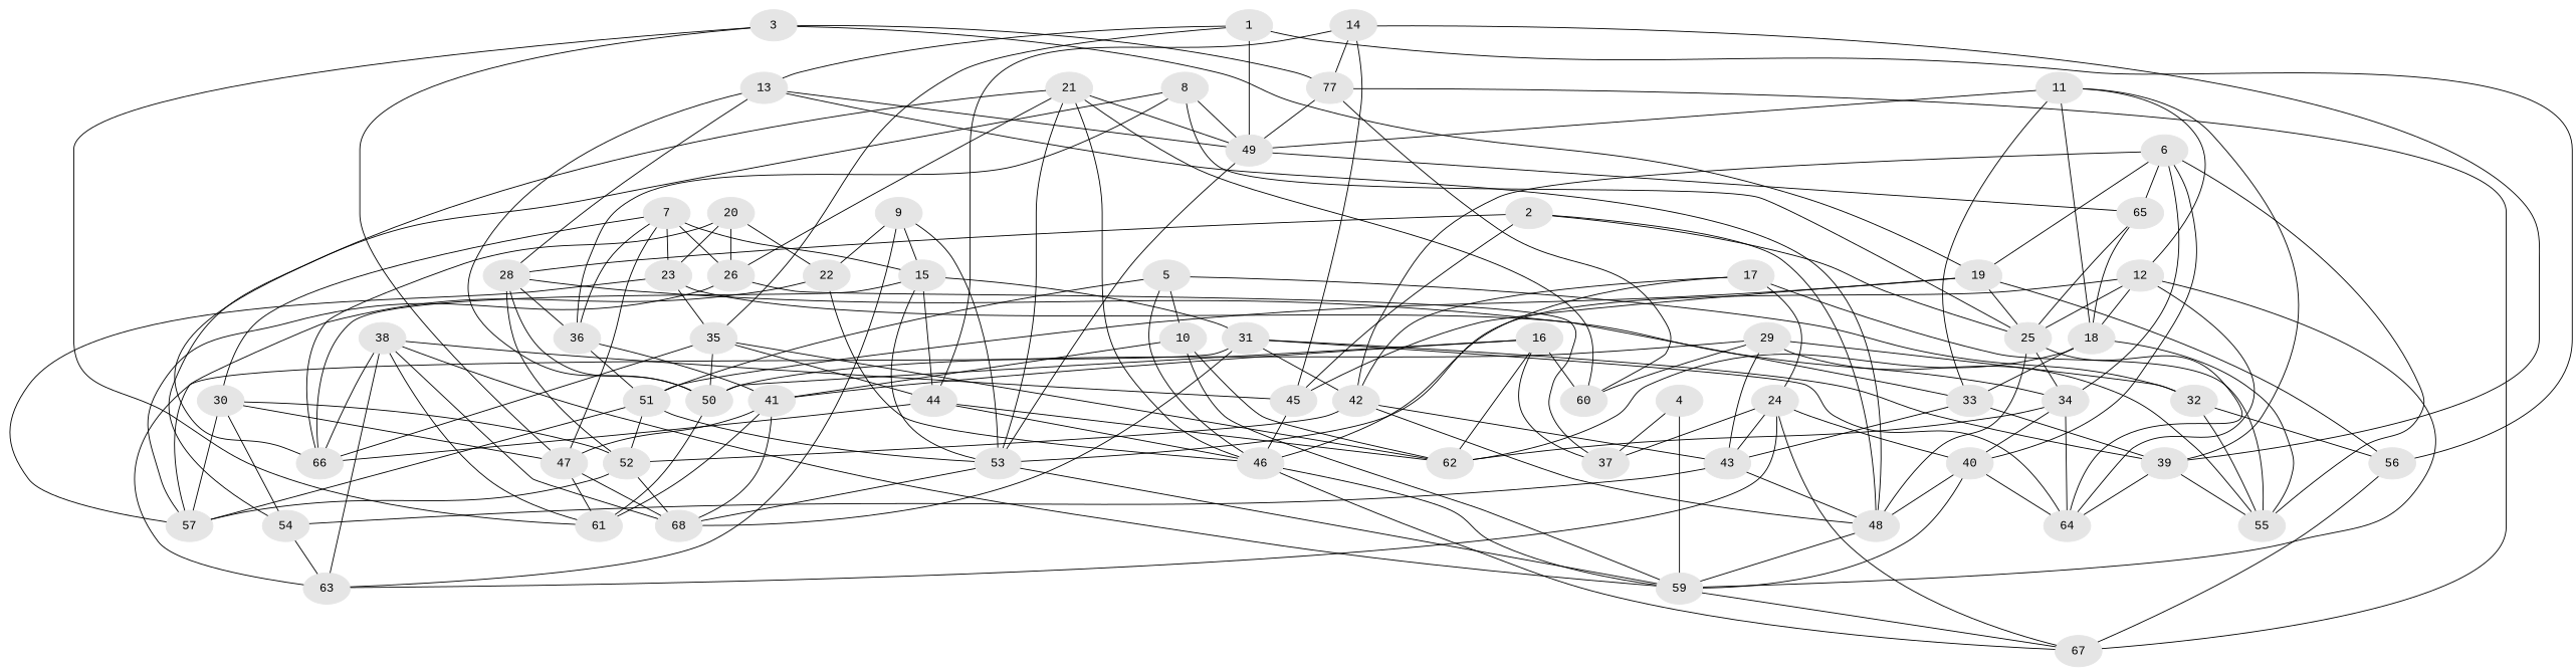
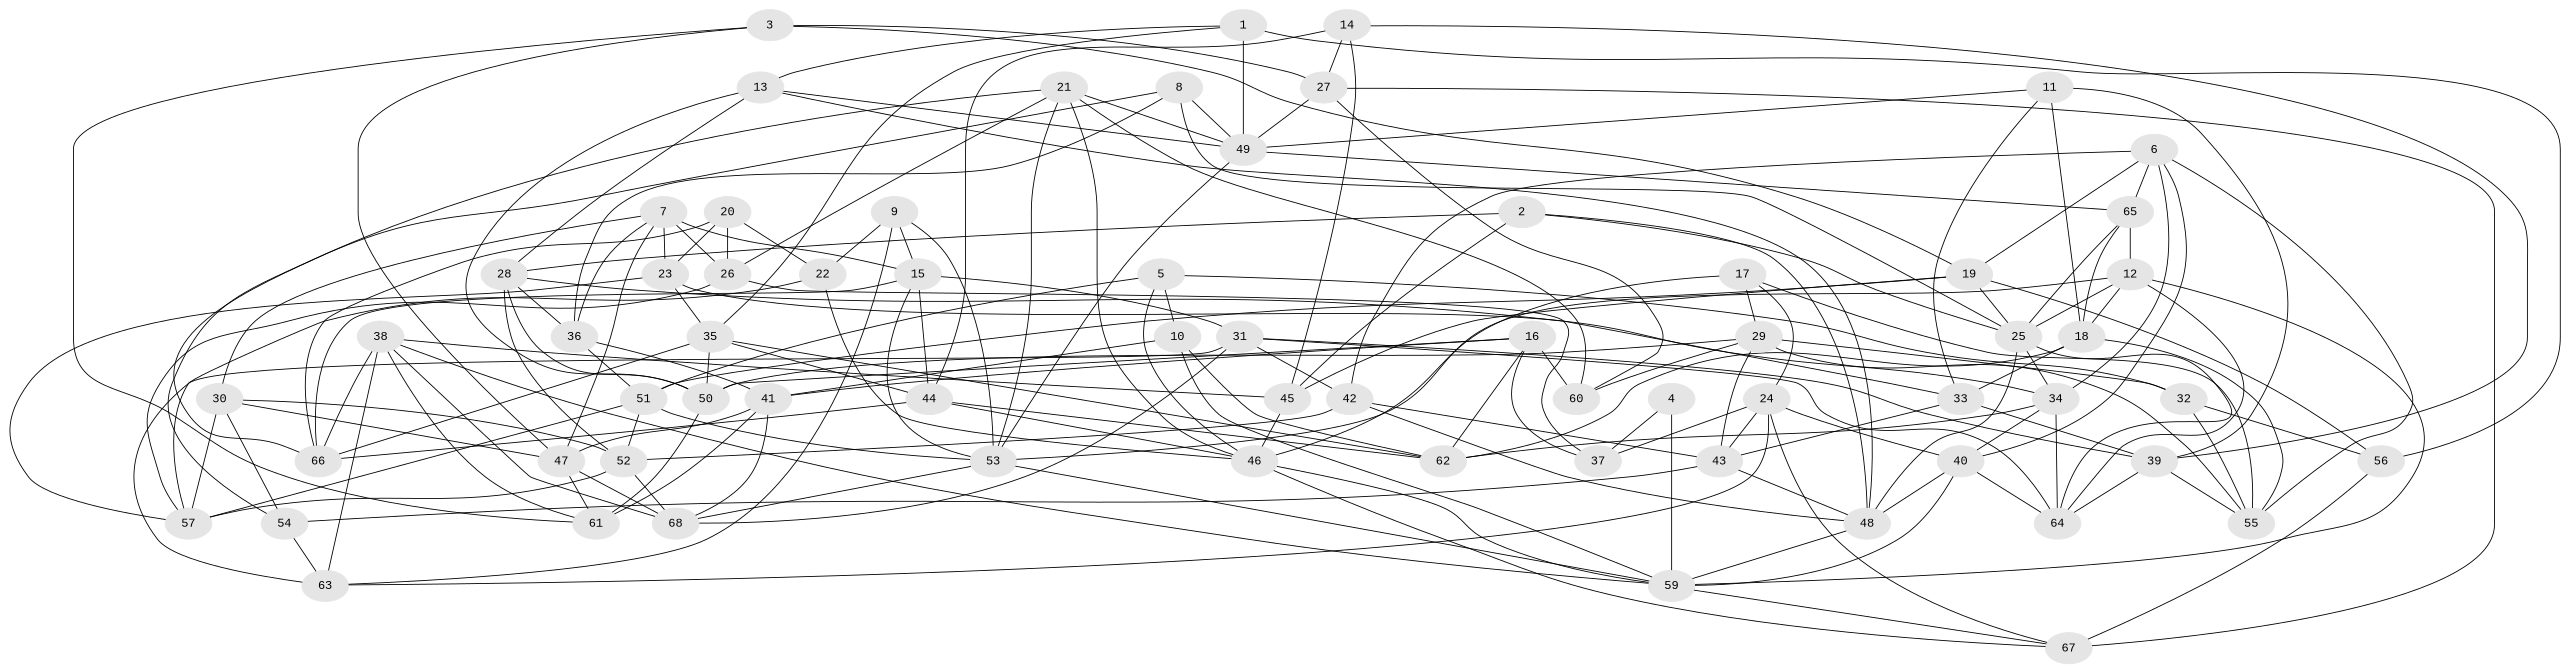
  graph {
    fontname="Liberation Mono"
    node [color=gray90 fontname="Liberation Mono" style=filled]
    edge [fontname="Liberation Mono" weight=1.0]
    1
    13
    49
    56
    35
    28
    48
    50
    65
    53
    67
    2
    25
    45
    34
    64
    36
    52
    46
    59
    3
    19
-   27 [label=77]
+   27
    47
    61
    51
    60
    n28 [label=68]
    4
    37
    5
    10
    32
    41
    62
    55
    57
    6
    40
    42
    43
    7
    15
    23
    26
    30
    44
    31
    66
    33
    54
    8
    63
    9
    22
    11
    12
    18
    39
    14
    16
    17
    24
    20
    21
    29
    38
    1 -- 13
    1 -- 49
    1 -- 56 [weight=2.0]
    1 -- 35
    13 -- 49
    13 -- 28
    13 -- 48 [weight=2.0]
    13 -- 50
    49 -- 65
    49 -- 53
    56 -- 67
    35 -- 50
    35 -- 62
    35 -- 44
    35 -- 66
    28 -- 50
    28 -- 34
    28 -- 36
    28 -- 52
    48 -- 59
    50 -- 61 [weight=2.0]
    53 -- 59
    53 -- n28
    2 -- 28
    2 -- 48
    2 -- 25
    2 -- 45
    25 -- 48
    25 -- 65
    25 -- 34
    25 -- 64
    45 -- 46 [weight=2.0]
    34 -- 64
    34 -- 62
    34 -- 40
    36 -- 51 [weight=2.0]
    36 -- 41
    52 -- n28
    52 -- 57
    46 -- 67
    46 -- 59
    59 -- 67
    3 -- 19
    3 -- 27
    3 -- 47
    3 -- 61
    19 -- 56
    19 -- 25
    19 -- 45
    19 -- 51
    27 -- 49
    27 -- 67 [weight=2.0]
    27 -- 60
    47 -- 61
    47 -- n28
    51 -- 53
    51 -- 52
    51 -- 57
    4 -- 59 [weight=2.0]
    4 -- 37 [weight=2.0]
    5 -- 46
    5 -- 51 [weight=2.0]
    5 -- 10
    5 -- 32 [weight=2.0]
    10 -- 59
    10 -- 41
    10 -- 62
    32 -- 56 [weight=2.0]
    32 -- 55
    41 -- 47
    41 -- 61
    41 -- n28
    6 -- 65
    6 -- 34
    6 -- 19
    6 -- 55
    6 -- 40
    6 -- 42
    40 -- 48
    40 -- 64
    40 -- 59
    42 -- 48
    42 -- 52
    42 -- 43
    43 -- 48
    43 -- 54
    7 -- 36
    7 -- 47
    7 -- 15
    7 -- 23
    7 -- 26
    7 -- 30
    15 -- 53
    15 -- 44
    15 -- 31
    15 -- 66
    23 -- 35
    23 -- 57
    23 -- 33 [weight=2.0]
    26 -- 37
    26 -- 57
    30 -- 52
    30 -- 47
    30 -- 57
    30 -- 54 [weight=2.0]
    44 -- 46
    44 -- 62
    44 -- 66
    31 -- 64
    31 -- n28
    31 -- 42
    31 -- 63
    31 -- 39
    33 -- 43
    33 -- 39
    54 -- 63 [weight=2.0]
    8 -- 49
    8 -- 25
    8 -- 36
    8 -- 54
    9 -- 53
    9 -- 15
    9 -- 63
    9 -- 22
    22 -- 46 [weight=2.0]
    22 -- 57
    11 -- 49
    11 -- 33
-   11 -- 12
+   65 -- 12
    11 -- 18
    11 -- 39
    12 -- 53
    12 -- 25
    12 -- 64
    12 -- 59
    12 -- 18
    18 -- 65
    18 -- 62
    18 -- 55
    18 -- 33
    39 -- 64
    39 -- 55
    14 -- 45
    14 -- 27
    14 -- 44
    14 -- 39
    16 -- 50
    16 -- 60
    16 -- 37 [weight=2.0]
    16 -- 41
    16 -- 62
    17 -- 46
    17 -- 55
-   17 -- 42
+   17 -- 29
    17 -- 24
    24 -- 67
    24 -- 37
    24 -- 40
    24 -- 43
    24 -- 63
    20 -- 23
    20 -- 26 [weight=2.0]
    20 -- 66
    20 -- 22 [weight=2.0]
    21 -- 49
    21 -- 53
    21 -- 46
    21 -- 60
    21 -- 26
    21 -- 66
    29 -- 50 [weight=2.0]
    29 -- 60
    29 -- 32
    29 -- 55
    29 -- 43
    38 -- 45
    38 -- 59
    38 -- 61
    38 -- n28
    38 -- 66
    38 -- 63
  }
